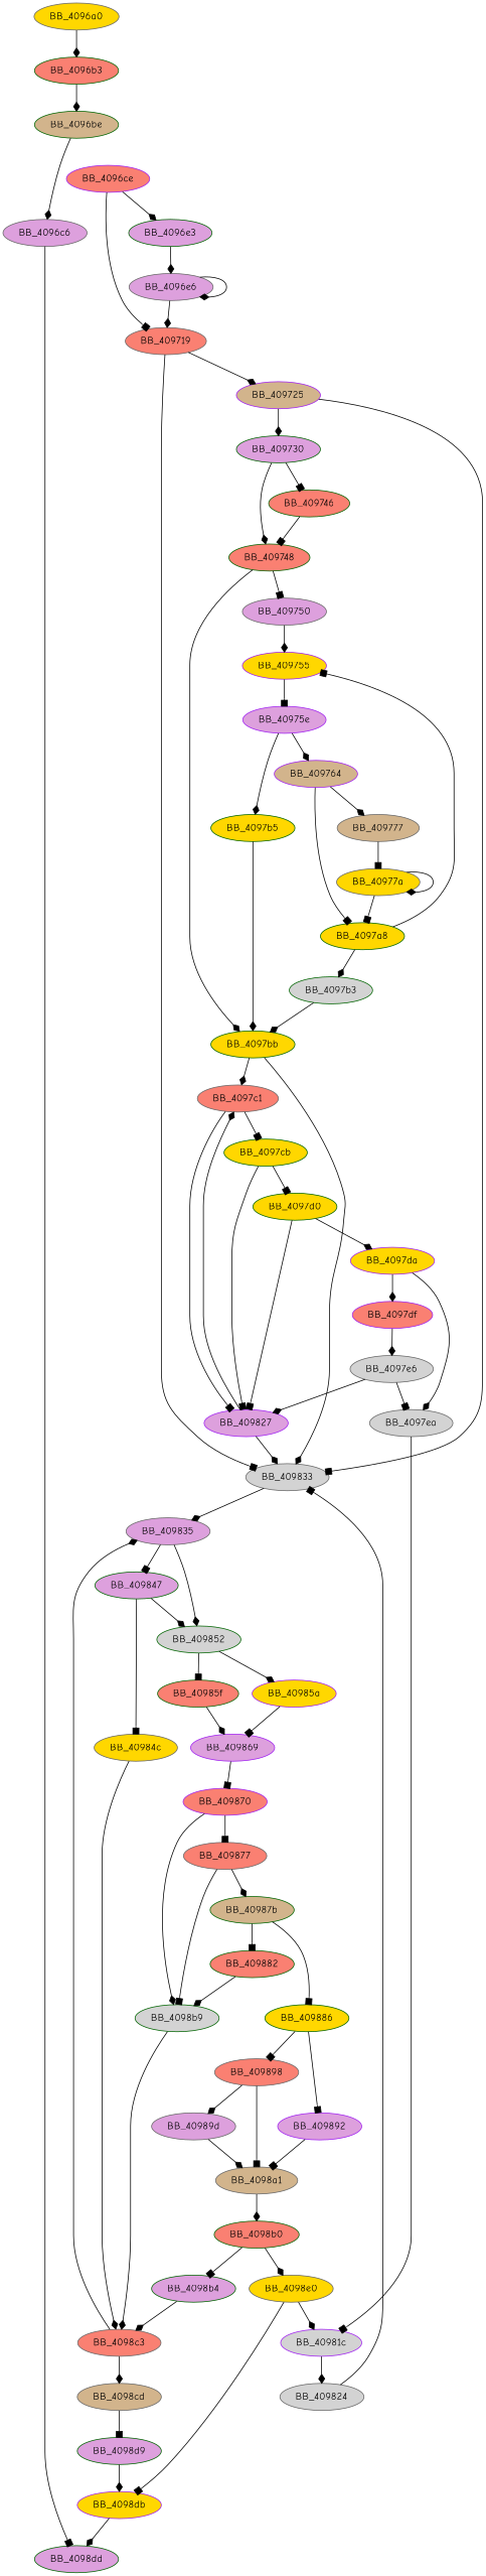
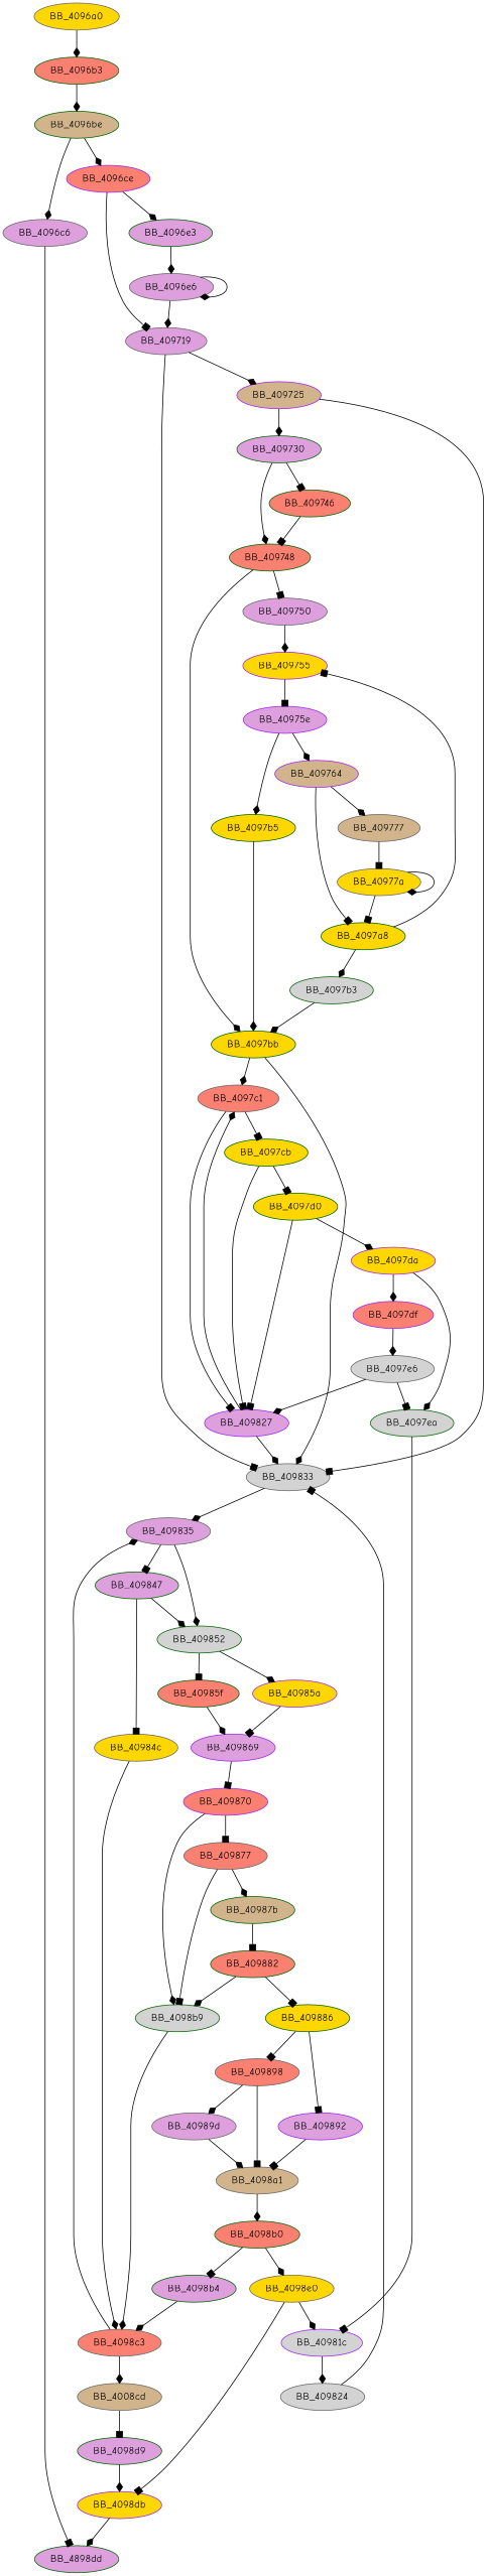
  digraph {
    fontname="Comic Neue"
    node [color=darkgreen fillcolor=plum fontname="Comic Neue" style=filled]
    edge [arrowhead=diamond fontname="Comic Neue"]
    BB_4096a0 [color=gray40 fillcolor=gold]
    BB_4096b3 [fillcolor=salmon]
    BB_4096be [fillcolor=tan]
    BB_4096c6 [color=gray40]
    BB_4096ce [color=purple fillcolor=salmon]
-   BB_4098dd
+   BB_4098dd [label=BB_4898dd]
    BB_4096e3
-   BB_409719 [color=gray40 fillcolor=salmon]
+   BB_409719 [color=gray40]
    BB_4096e6 [color=gray40]
    BB_409725 [color=purple fillcolor=tan]
    BB_409833 [color=gray40 fillcolor=lightgrey]
    BB_409730
    BB_409835 [color=gray40]
    BB_409746 [fillcolor=salmon]
    BB_409748 [fillcolor=salmon]
    BB_409847
    BB_409852 [fillcolor=lightgrey]
    BB_409750 [color=gray40]
    BB_4097bb [fillcolor=gold]
    BB_409755 [color=purple fillcolor=gold]
    BB_4097c1 [color=gray40 fillcolor=salmon]
    BB_40975e [color=purple]
    BB_4097cb [fillcolor=gold]
    BB_409827 [color=purple]
    BB_409764 [color=purple fillcolor=tan]
    BB_4097b5 [fillcolor=gold]
    BB_409777 [color=gray40 fillcolor=tan]
    BB_4097a8 [fillcolor=gold]
    BB_40977a [color=gray40 fillcolor=gold]
    BB_4097b3 [fillcolor=lightgrey]
    BB_4097d0 [fillcolor=gold]
    BB_4097da [color=purple fillcolor=gold]
    BB_4097df [color=purple fillcolor=salmon]
-   BB_4097ea [color=gray40 fillcolor=lightgrey]
+   BB_4097ea [fillcolor=lightgrey]
    BB_4097e6 [color=gray40 fillcolor=lightgrey]
    BB_40981c [color=purple fillcolor=lightgrey]
    BB_409824 [color=gray40 fillcolor=lightgrey]
    BB_4098e0 [color=gray40 fillcolor=gold]
    BB_4098db [color=purple fillcolor=gold]
    BB_40984c [color=gray40 fillcolor=gold]
    BB_40985a [color=purple fillcolor=gold]
    BB_40985f [fillcolor=salmon]
    BB_4098c3 [color=gray40 fillcolor=salmon]
    BB_409869 [color=purple]
-   BB_4098cd [color=gray40 fillcolor=tan]
+   BB_4098cd [color=gray40 fillcolor=tan label=BB_4008cd]
    BB_4098d9
    BB_409870 [color=purple fillcolor=salmon]
    BB_409877 [color=gray40 fillcolor=salmon]
    BB_4098b9 [fillcolor=lightgrey]
    BB_40987b [fillcolor=tan]
    BB_409882 [fillcolor=salmon]
    BB_409886 [fillcolor=gold]
    BB_409892 [color=purple]
    BB_409898 [color=gray40 fillcolor=salmon]
    BB_4098a1 [color=gray40 fillcolor=tan]
    BB_40989d [color=gray40]
    BB_4098b0 [fillcolor=salmon]
    BB_4098b4
    BB_4096a0 -> BB_4096b3
    BB_4096b3 -> BB_4096be
    BB_4096be -> BB_4096c6
+   BB_4096be -> BB_4096ce
    BB_4096c6 -> BB_4098dd [arrowhead=box]
    BB_4096ce -> BB_4096e3
    BB_4096ce -> BB_409719 [arrowhead=box]
    BB_4096e3 -> BB_4096e6
    BB_409719 -> BB_409725
    BB_409719 -> BB_409833 [arrowhead=box]
    BB_4096e6 -> BB_409719
    BB_4096e6 -> BB_4096e6
    BB_409725 -> BB_409833 [arrowhead=box]
    BB_409725 -> BB_409730
    BB_409833 -> BB_409835
    BB_409730 -> BB_409746 [arrowhead=box]
    BB_409730 -> BB_409748
    BB_409835 -> BB_409847 [arrowhead=box]
    BB_409835 -> BB_409852
    BB_409746 -> BB_409748 [arrowhead=box]
    BB_409748 -> BB_409750 [arrowhead=box]
    BB_409748 -> BB_4097bb
    BB_409847 -> BB_409852
    BB_409847 -> BB_40984c [arrowhead=box]
    BB_409852 -> BB_40985a
    BB_409852 -> BB_40985f [arrowhead=box]
    BB_409750 -> BB_409755
    BB_4097bb -> BB_409833
    BB_4097bb -> BB_4097c1
    BB_409755 -> BB_40975e [arrowhead=box]
    BB_4097c1 -> BB_4097cb [arrowhead=box]
    BB_4097c1 -> BB_409827 [arrowhead=box]
    BB_40975e -> BB_409764
    BB_40975e -> BB_4097b5
    BB_4097cb -> BB_409827 [arrowhead=box]
    BB_4097cb -> BB_4097d0 [arrowhead=box]
    BB_409827 -> BB_409833
    BB_409827 -> BB_4097c1
    BB_409764 -> BB_409777
    BB_409764 -> BB_4097a8 [arrowhead=box]
    BB_4097b5 -> BB_4097bb
    BB_409777 -> BB_40977a [arrowhead=box]
    BB_4097a8 -> BB_409755 [arrowhead=box]
    BB_4097a8 -> BB_4097b3
    BB_40977a -> BB_4097a8 [arrowhead=box]
    BB_40977a -> BB_40977a
    BB_4097b3 -> BB_4097bb
    BB_4097d0 -> BB_409827 [arrowhead=box]
    BB_4097d0 -> BB_4097da
    BB_4097da -> BB_4097df
    BB_4097da -> BB_4097ea
    BB_4097df -> BB_4097e6
    BB_4097ea -> BB_40981c [arrowhead=box]
    BB_4097e6 -> BB_409827
    BB_4097e6 -> BB_4097ea [arrowhead=box]
    BB_40981c -> BB_409824
    BB_409824 -> BB_409833 [arrowhead=box]
    BB_4098e0 -> BB_40981c
    BB_4098e0 -> BB_4098db [arrowhead=box]
    BB_4098db -> BB_4098dd
    BB_40984c -> BB_4098c3
    BB_40985a -> BB_409869 [arrowhead=box]
    BB_40985f -> BB_409869
    BB_4098c3 -> BB_409835
    BB_4098c3 -> BB_4098cd
    BB_409869 -> BB_409870 [arrowhead=box]
    BB_4098cd -> BB_4098d9 [arrowhead=box]
    BB_4098d9 -> BB_4098db
    BB_409870 -> BB_409877 [arrowhead=box]
    BB_409870 -> BB_4098b9
    BB_409877 -> BB_4098b9 [arrowhead=box]
    BB_409877 -> BB_40987b
    BB_4098b9 -> BB_4098c3
    BB_40987b -> BB_409882 [arrowhead=box]
    BB_409882 -> BB_4098b9
-   BB_40987b -> BB_409886 [arrowhead=box]
+   BB_409882 -> BB_409886 [arrowhead=box]
    BB_409886 -> BB_409892 [arrowhead=box]
    BB_409886 -> BB_409898 [arrowhead=box]
    BB_409892 -> BB_4098a1 [arrowhead=box]
    BB_409898 -> BB_4098a1 [arrowhead=box]
    BB_409898 -> BB_40989d
    BB_4098a1 -> BB_4098b0
    BB_40989d -> BB_4098a1
    BB_4098b0 -> BB_4098e0
    BB_4098b0 -> BB_4098b4 [arrowhead=box]
    BB_4098b4 -> BB_4098c3
  }
